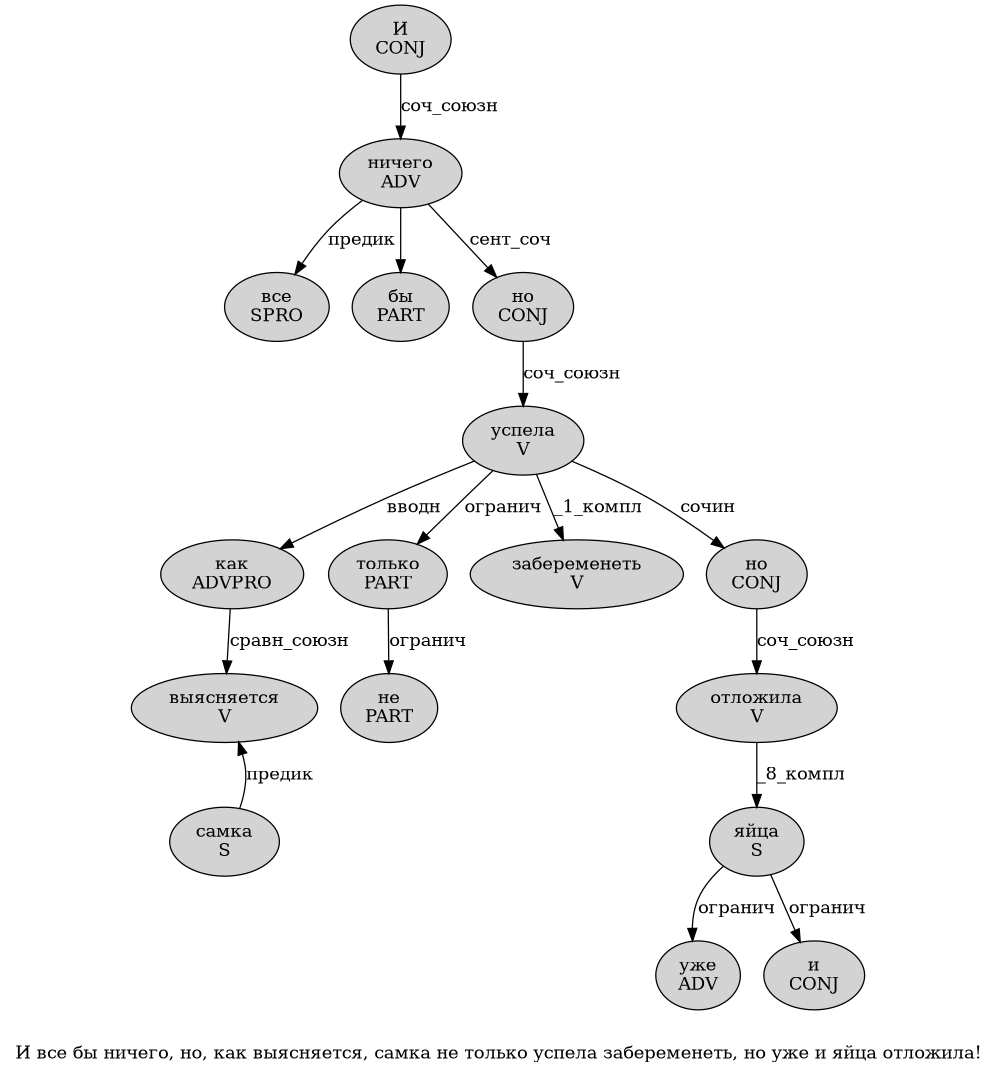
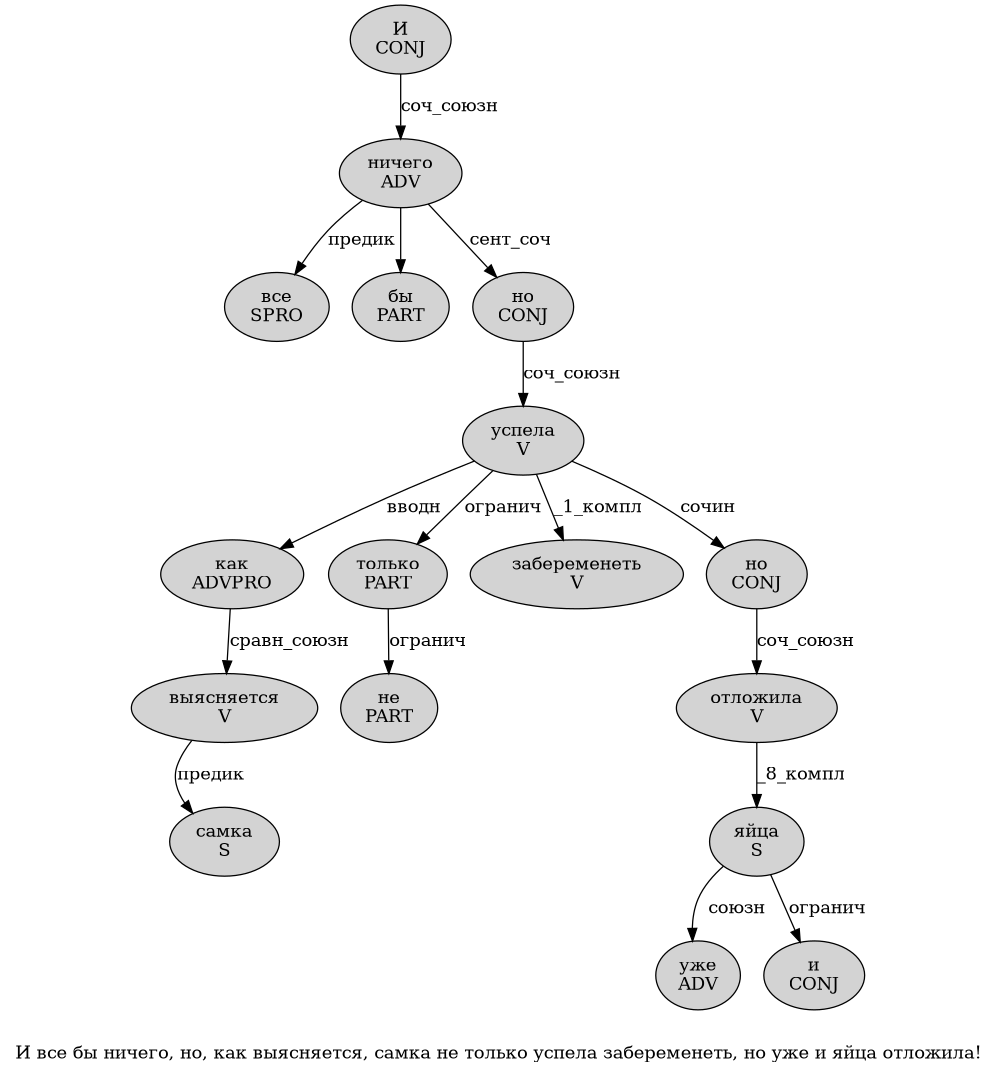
  digraph {
    label="И все бы ничего, но, как выясняется, самка не только успела забеременеть, но уже и яйца отложила!"
    node [fillcolor=lightgray penwidth=1 shape=ellipse style=filled]
    n1 [label="И\nCONJ"]
    n2 [label="ничего\nADV"]
    n3 [label="все\nSPRO"]
    n4 [label="бы\nPART"]
    n5 [label="но\nCONJ"]
    n6 [label="успела\nV"]
    n7 [label="как\nADVPRO"]
    n8 [label="только\nPART"]
    n9 [label="забеременеть\nV"]
    n10 [label="но\nCONJ"]
    n11 [label="выясняется\nV"]
    n12 [label="самка\nS"]
    n13 [label="не\nPART"]
    n14 [label="отложила\nV"]
    n15 [label="яйца\nS"]
    n16 [label="уже\nADV"]
    n17 [label="и\nCONJ"]
    n1 -> n2 [label="соч_союзн"]
    n2 -> n3 [label="предик"]
    n2 -> n4
    n2 -> n5 [label="сент_соч"]
    n5 -> n6 [label="соч_союзн"]
    n6 -> n7 [label="вводн"]
    n6 -> n8 [label="огранич"]
    n6 -> n9 [label="_1_компл"]
    n6 -> n10 [label="сочин"]
    n7 -> n11 [label="сравн_союзн"]
    n8 -> n13 [label="огранич"]
    n10 -> n14 [label="соч_союзн"]
-   n12 -> n11 [label="предик"]
+   n11 -> n12 [label="предик"]
    n14 -> n15 [label="_8_компл"]
-   n15 -> n16 [label="огранич"]
+   n15 -> n16 [label="союзн"]
    n15 -> n17 [label="огранич"]
  }
